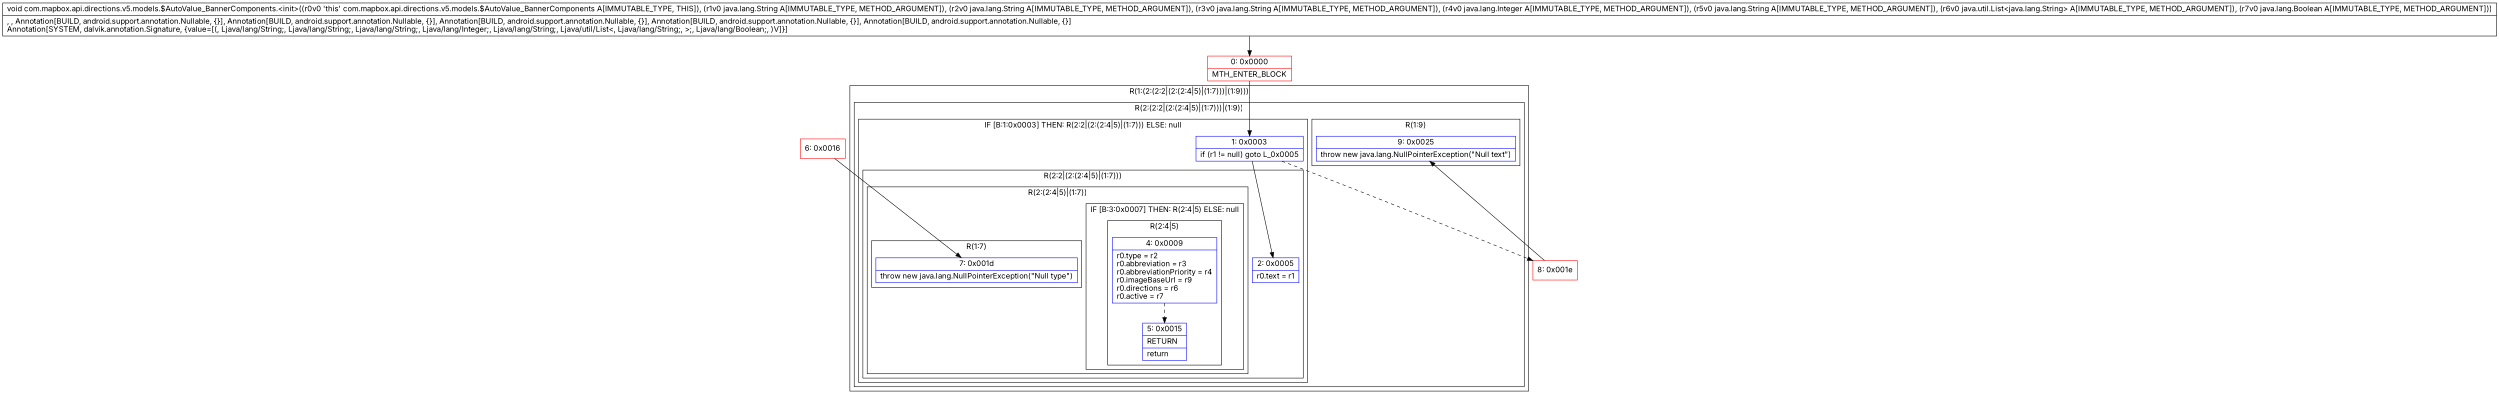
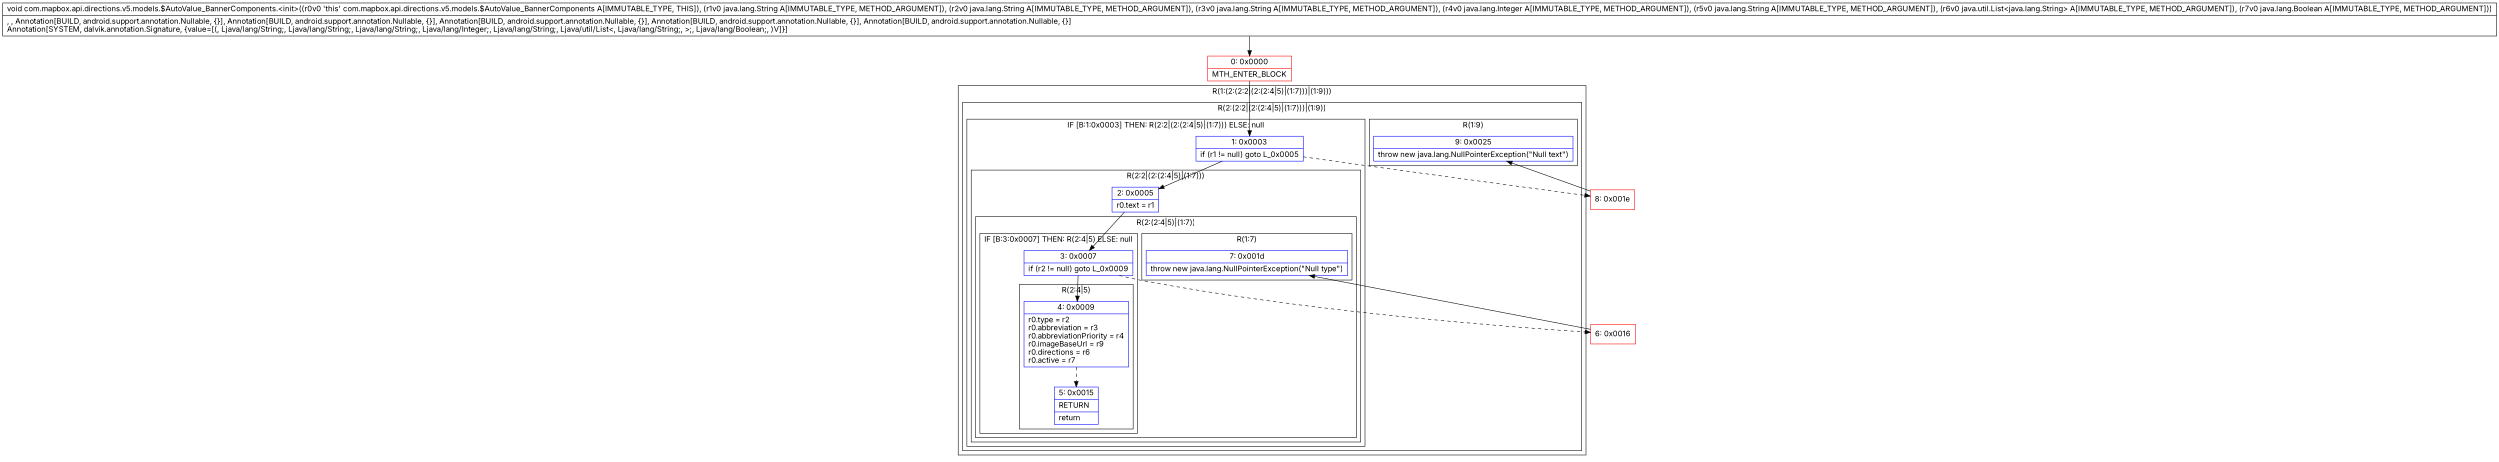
  digraph {
    fontname=Inter
    node [color=blue fontname=Inter shape=record]
    edge [fontname=Inter]
    n1 [label="{4\:\ 0x0009|r0.type = r2\lr0.abbreviation = r3\lr0.abbreviationPriority = r4\lr0.imageBaseUrl = r9\lr0.directions = r6\lr0.active = r7\l}"]
    n2 [label="{5\:\ 0x0015|RETURN\l|return\l}"]
+   n3 [label="{3\:\ 0x0007|if (r2 != null) goto L_0x0009\l}"]
    n4 [label="{7\:\ 0x001d|throw new java.lang.NullPointerException(\"Null type\")\l}"]
    n5 [label="{2\:\ 0x0005|r0.text = r1\l}"]
    n6 [label="{1\:\ 0x0003|if (r1 != null) goto L_0x0005\l}"]
    n7 [label="{9\:\ 0x0025|throw new java.lang.NullPointerException(\"Null text\")\l}"]
    n8 [color=red label="{6\:\ 0x0016}"]
    n9 [color=red label="{8\:\ 0x001e}"]
    n10 [color=red label="{0\:\ 0x0000|MTH_ENTER_BLOCK\l}"]
    n11 [label="{void com.mapbox.api.directions.v5.models.$AutoValue_BannerComponents.\<init\>((r0v0 'this' com.mapbox.api.directions.v5.models.$AutoValue_BannerComponents A[IMMUTABLE_TYPE, THIS]), (r1v0 java.lang.String A[IMMUTABLE_TYPE, METHOD_ARGUMENT]), (r2v0 java.lang.String A[IMMUTABLE_TYPE, METHOD_ARGUMENT]), (r3v0 java.lang.String A[IMMUTABLE_TYPE, METHOD_ARGUMENT]), (r4v0 java.lang.Integer A[IMMUTABLE_TYPE, METHOD_ARGUMENT]), (r5v0 java.lang.String A[IMMUTABLE_TYPE, METHOD_ARGUMENT]), (r6v0 java.util.List\<java.lang.String\> A[IMMUTABLE_TYPE, METHOD_ARGUMENT]), (r7v0 java.lang.Boolean A[IMMUTABLE_TYPE, METHOD_ARGUMENT]))  | , , Annotation[BUILD, android.support.annotation.Nullable, \{\}], Annotation[BUILD, android.support.annotation.Nullable, \{\}], Annotation[BUILD, android.support.annotation.Nullable, \{\}], Annotation[BUILD, android.support.annotation.Nullable, \{\}], Annotation[BUILD, android.support.annotation.Nullable, \{\}]\lAnnotation[SYSTEM, dalvik.annotation.Signature, \{value=[(, Ljava\/lang\/String;, Ljava\/lang\/String;, Ljava\/lang\/String;, Ljava\/lang\/Integer;, Ljava\/lang\/String;, Ljava\/util\/List\<, Ljava\/lang\/String;, \>;, Ljava\/lang\/Boolean;, )V]\}]\l}" color=""]
    subgraph cluster_1 {
      label="R(1:(2:(2:2|(2:(2:4|5)|(1:7)))|(1:9)))"
      subgraph cluster_2 {
        label="R(2:(2:2|(2:(2:4|5)|(1:7)))|(1:9))"
        subgraph cluster_3 {
          label="IF [B:1:0x0003] THEN: R(2:2|(2:(2:4|5)|(1:7))) ELSE: null"
          n6
          subgraph cluster_4 {
            label="R(2:2|(2:(2:4|5)|(1:7)))"
            n5
            subgraph cluster_5 {
              label="R(2:(2:4|5)|(1:7))"
              subgraph cluster_6 {
                label="IF [B:3:0x0007] THEN: R(2:4|5) ELSE: null"
+               n3
                subgraph cluster_7 {
                  label="R(2:4|5)"
                  n1
                  n2
                }
              }
              subgraph cluster_8 {
                label="R(1:7)"
                n4
              }
            }
          }
        }
        subgraph cluster_9 {
          label="R(1:9)"
          n7
        }
      }
    }
    n1 -> n2 [style=dashed]
+   n3 -> n1
+   n3 -> n8 [style=dashed]
+   n5 -> n3
    n6 -> n5
    n6 -> n9 [style=dashed]
    n8 -> n4
    n9 -> n7
    n10 -> n6
    n11 -> n10
  }
